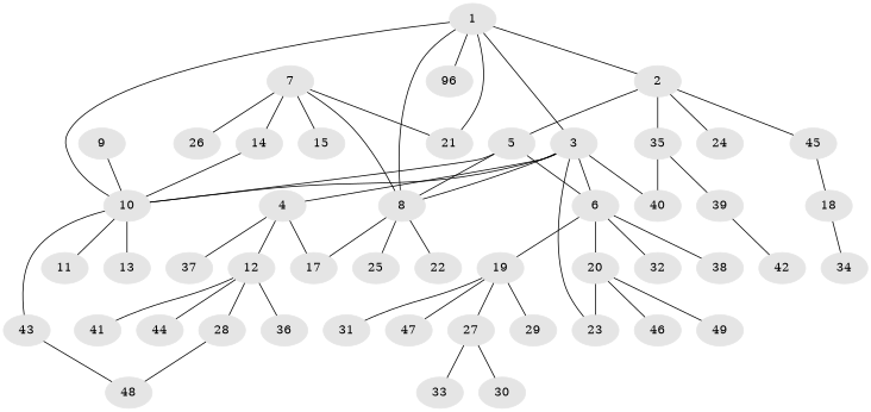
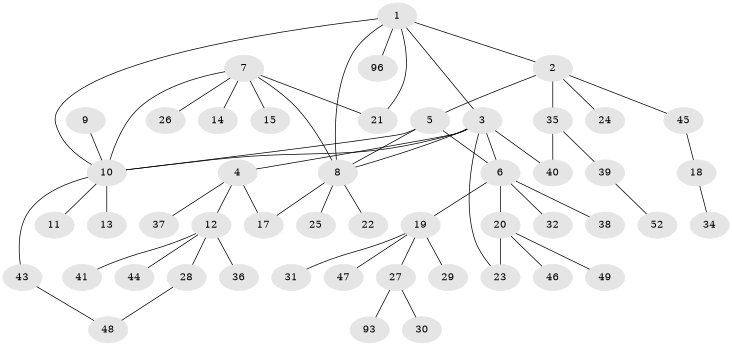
  graph {
    node [color=gray90 style=filled]
    1
    2
    3
    8
    10
    n6 [label=96]
    21
    5
    24
    35
    45
    4
    6
    23
    40
    17
    22
    25
    11
    13
    43
    18
    34
    39
    12
    37
    19
    20
    32
    38
    28
    36
    41
    44
    27
    29
    31
    47
    46
    49
    7
    14
    15
    26
    9
    48
    30
-   33
-   42
+   33 [label=93]
+   42 [label=52]
    1 -- 2
    1 -- 3
    1 -- 8
    1 -- 10
    1 -- n6
    1 -- 21
    2 -- 5
    2 -- 24
    2 -- 35
    2 -- 45
    3 -- 8
    3 -- 10
    3 -- 4
    3 -- 6
    3 -- 23
    3 -- 40
    8 -- 17
    8 -- 22
    8 -- 25
    10 -- 11
    10 -- 13
    10 -- 43
    5 -- 8
    5 -- 10
    5 -- 6
    35 -- 40
    35 -- 39
    45 -- 18
    4 -- 17
    4 -- 12
    4 -- 37
    6 -- 19
    6 -- 20
    6 -- 32
    6 -- 38
    43 -- 48
    18 -- 34
    39 -- 42
    12 -- 28
    12 -- 36
    12 -- 41
    12 -- 44
    19 -- 27
    19 -- 29
    19 -- 31
    19 -- 47
    20 -- 23
    20 -- 46
    20 -- 49
    28 -- 48
    27 -- 30
    27 -- 33
    7 -- 8
-   14 -- 10
+   7 -- 10
    7 -- 21
    7 -- 14
    7 -- 15
    7 -- 26
    9 -- 10
  }
